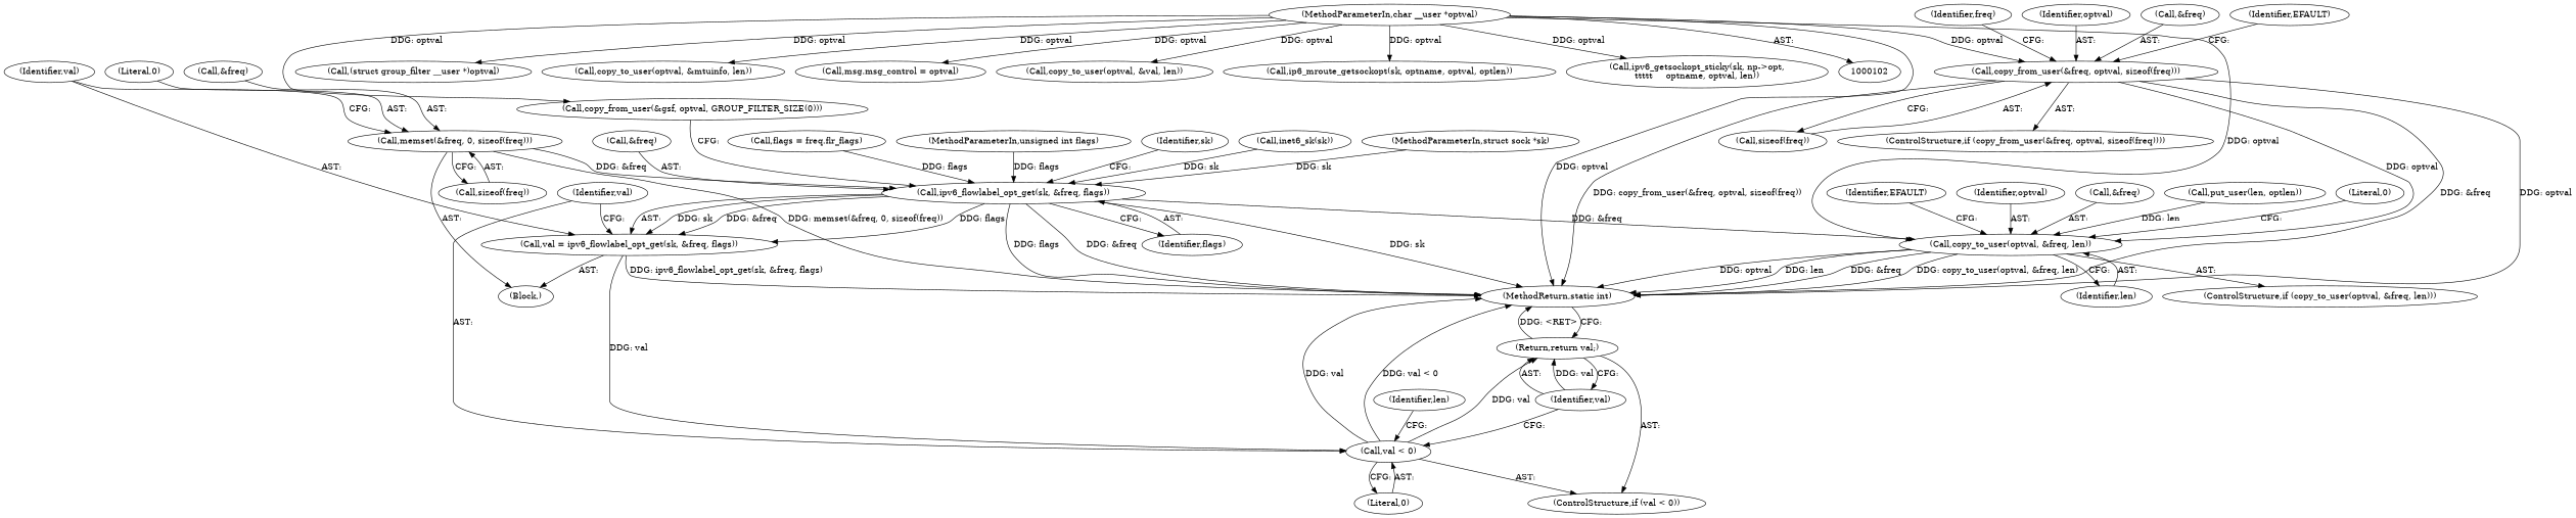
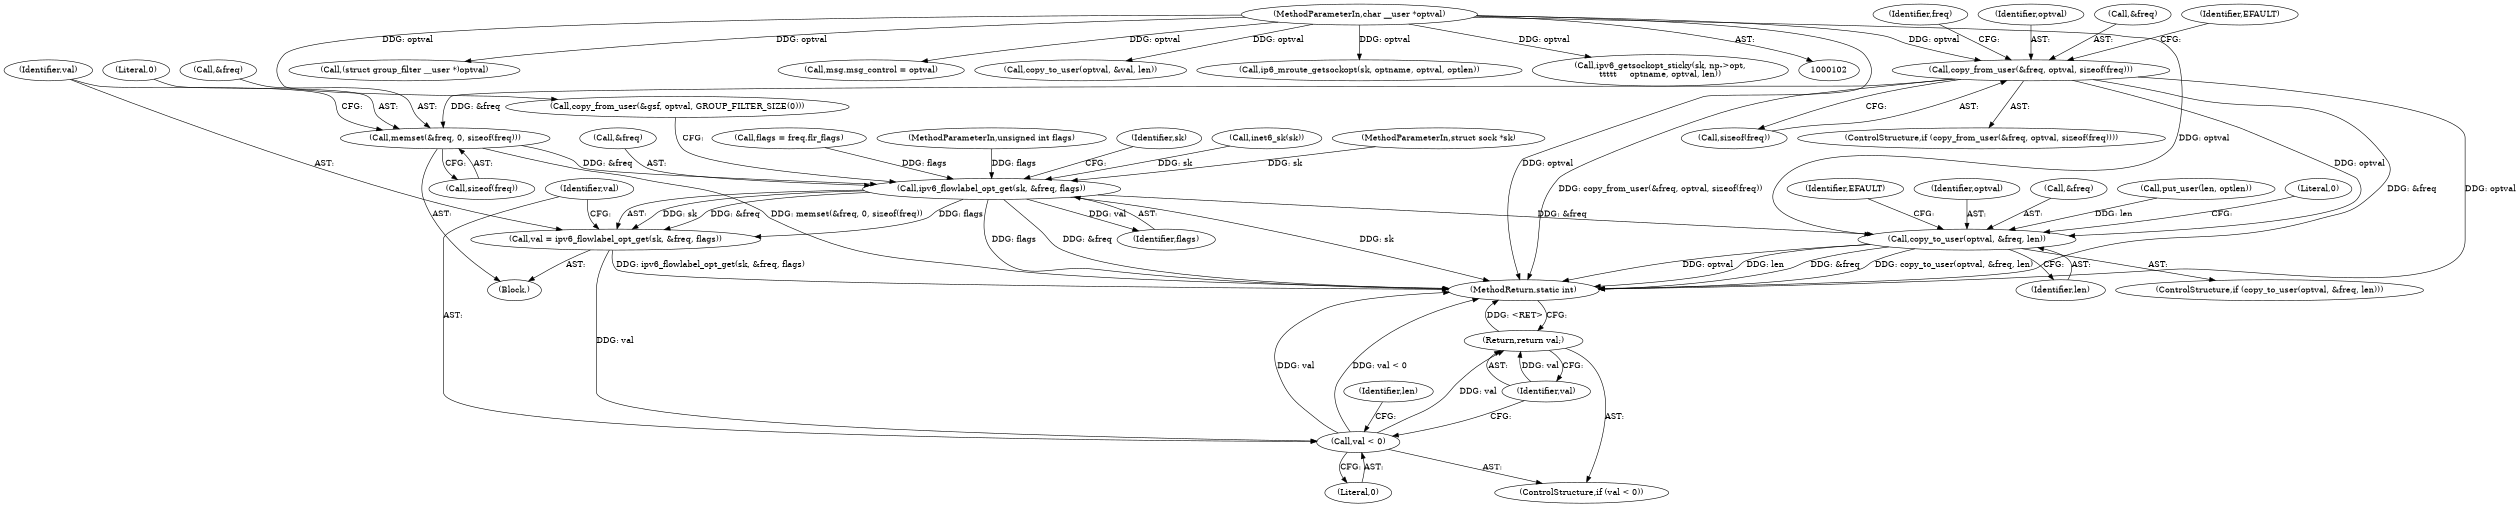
  digraph {
    n1 [label="(Call,memset(&freq, 0, sizeof(freq)))"]
    n2 [label="(Call,ipv6_flowlabel_opt_get(sk, &freq, flags))"]
    n3 [label="(Call,sizeof(freq))"]
    n4 [label="(Block,)"]
    n5 [label="(MethodReturn,static int)"]
    n6 [label="(Call,copy_to_user(optval, &freq, len))"]
    n7 [label="(Call,val = ipv6_flowlabel_opt_get(sk, &freq, flags))"]
    n8 [label="(Identifier,flags)"]
    n9 [label="(Return,return val;)"]
    n10 [label="(Call,copy_from_user(&freq, optval, sizeof(freq)))"]
    n11 [label="(Call,sizeof(freq))"]
    n12 [label="(ControlStructure,if (copy_from_user(&freq, optval, sizeof(freq))))"]
    n13 [label="(Identifier,len)"]
    n14 [label="(ControlStructure,if (copy_to_user(optval, &freq, len)))"]
    n15 [label="(MethodParameterIn,char __user *optval)"]
    n16 [label="(Call,copy_from_user(&gsf, optval, GROUP_FILTER_SIZE(0)))"]
    n17 [label="(Call,(struct group_filter __user *)optval)"]
-   n18 [label="(Call,copy_to_user(optval, &mtuinfo, len))"]
    n19 [label="(Call,msg.msg_control = optval)"]
    n20 [label="(Call,copy_to_user(optval, &val, len))"]
    n21 [label="(Call,ip6_mroute_getsockopt(sk, optname, optval, optlen))"]
    n22 [label="(Call,ipv6_getsockopt_sticky(sk, np->opt,\n\t\t\t\t\t     optname, optval, len))"]
    1000102
    n24 [label="(Call,val < 0)"]
    n25 [label="(ControlStructure,if (val < 0))"]
    n26 [label="(Literal,0)"]
    n27 [label="(Identifier,val)"]
    n28 [label="(Literal,0)"]
    n29 [label="(Identifier,freq)"]
    n30 [label="(Call,inet6_sk(sk))"]
    n31 [label="(Identifier,optval)"]
    n32 [label="(Identifier,EFAULT)"]
    n33 [label="(Call,&freq)"]
    n34 [label="(Identifier,len)"]
    n35 [label="(MethodParameterIn,struct sock *sk)"]
    n36 [label="(Identifier,val)"]
    n37 [label="(Identifier,optval)"]
    n38 [label="(Literal,0)"]
    n39 [label="(Call,&freq)"]
    n40 [label="(Call,flags = freq.flr_flags)"]
    n41 [label="(MethodParameterIn,unsigned int flags)"]
    n42 [label="(Identifier,sk)"]
    n43 [label="(Identifier,val)"]
    n44 [label="(Call,&freq)"]
    n45 [label="(Identifier,EFAULT)"]
    n46 [label="(Call,&freq)"]
    n47 [label="(Call,put_user(len, optlen))"]
    n1 -> n2 [label="DDG: &freq"]
    n1 -> n3 [label="CFG: "]
    n1 -> n4 [label="AST: "]
    n1 -> n5 [label="DDG: memset(&freq, 0, sizeof(freq))"]
    n2 -> n5 [label="DDG: &freq"]
    n2 -> n5 [label="DDG: sk"]
    n2 -> n5 [label="DDG: flags"]
    n2 -> n6 [label="DDG: &freq"]
    n2 -> n7 [label="AST: "]
    n2 -> n7 [label="DDG: sk"]
    n2 -> n7 [label="DDG: &freq"]
    n2 -> n7 [label="DDG: flags"]
-   n2 -> n8 [label="CFG: "]
+   n2 -> n8 [label="DDG: val"]
    n3 -> n1 [label="AST: "]
    n5 -> n9 [label="CFG: "]
    n6 -> n5 [label="DDG: &freq"]
    n6 -> n5 [label="DDG: copy_to_user(optval, &freq, len)"]
    n6 -> n5 [label="DDG: optval"]
    n6 -> n5 [label="DDG: len"]
    n6 -> n13 [label="CFG: "]
    n6 -> n14 [label="AST: "]
    n7 -> n4 [label="AST: "]
    n7 -> n5 [label="DDG: ipv6_flowlabel_opt_get(sk, &freq, flags)"]
    n7 -> n24 [label="DDG: val"]
    n8 -> n2 [label="AST: "]
    n9 -> n5 [label="DDG: <RET>"]
    n9 -> n25 [label="AST: "]
    n9 -> n27 [label="CFG: "]
+   n10 -> n1 [label="DDG: &freq"]
    n10 -> n5 [label="DDG: copy_from_user(&freq, optval, sizeof(freq))"]
    n10 -> n5 [label="DDG: &freq"]
    n10 -> n5 [label="DDG: optval"]
    n10 -> n6 [label="DDG: optval"]
    n10 -> n11 [label="CFG: "]
    n10 -> n12 [label="AST: "]
    n11 -> n10 [label="AST: "]
    n13 -> n6 [label="AST: "]
    n15 -> n5 [label="DDG: optval"]
    n15 -> n6 [label="DDG: optval"]
    n15 -> n10 [label="DDG: optval"]
    n15 -> n16 [label="DDG: optval"]
    n15 -> n17 [label="DDG: optval"]
-   n15 -> n18 [label="DDG: optval"]
    n15 -> n19 [label="DDG: optval"]
    n15 -> n20 [label="DDG: optval"]
    n15 -> n21 [label="DDG: optval"]
    n15 -> n22 [label="DDG: optval"]
    n15 -> 1000102 [label="AST: "]
    n16 -> n2 [label="CFG: "]
    n24 -> n5 [label="DDG: val"]
    n24 -> n5 [label="DDG: val < 0"]
    n24 -> n9 [label="DDG: val"]
    n24 -> n25 [label="AST: "]
    n24 -> n26 [label="CFG: "]
    n26 -> n24 [label="AST: "]
    n27 -> n9 [label="AST: "]
    n27 -> n9 [label="DDG: val"]
    n27 -> n24 [label="CFG: "]
    n28 -> n6 [label="CFG: "]
    n29 -> n10 [label="CFG: "]
    n30 -> n2 [label="DDG: sk"]
    n31 -> n10 [label="AST: "]
    n32 -> n6 [label="CFG: "]
    n33 -> n10 [label="AST: "]
    n34 -> n24 [label="CFG: "]
    n35 -> n2 [label="DDG: sk"]
    n36 -> n7 [label="CFG: "]
    n36 -> n24 [label="AST: "]
    n37 -> n6 [label="AST: "]
    n38 -> n1 [label="AST: "]
    n39 -> n2 [label="AST: "]
    n40 -> n2 [label="DDG: flags"]
    n41 -> n2 [label="DDG: flags"]
    n42 -> n2 [label="CFG: "]
    n43 -> n1 [label="CFG: "]
    n43 -> n7 [label="AST: "]
    n44 -> n6 [label="AST: "]
    n45 -> n10 [label="CFG: "]
    n46 -> n1 [label="AST: "]
    n47 -> n6 [label="DDG: len"]
  }
